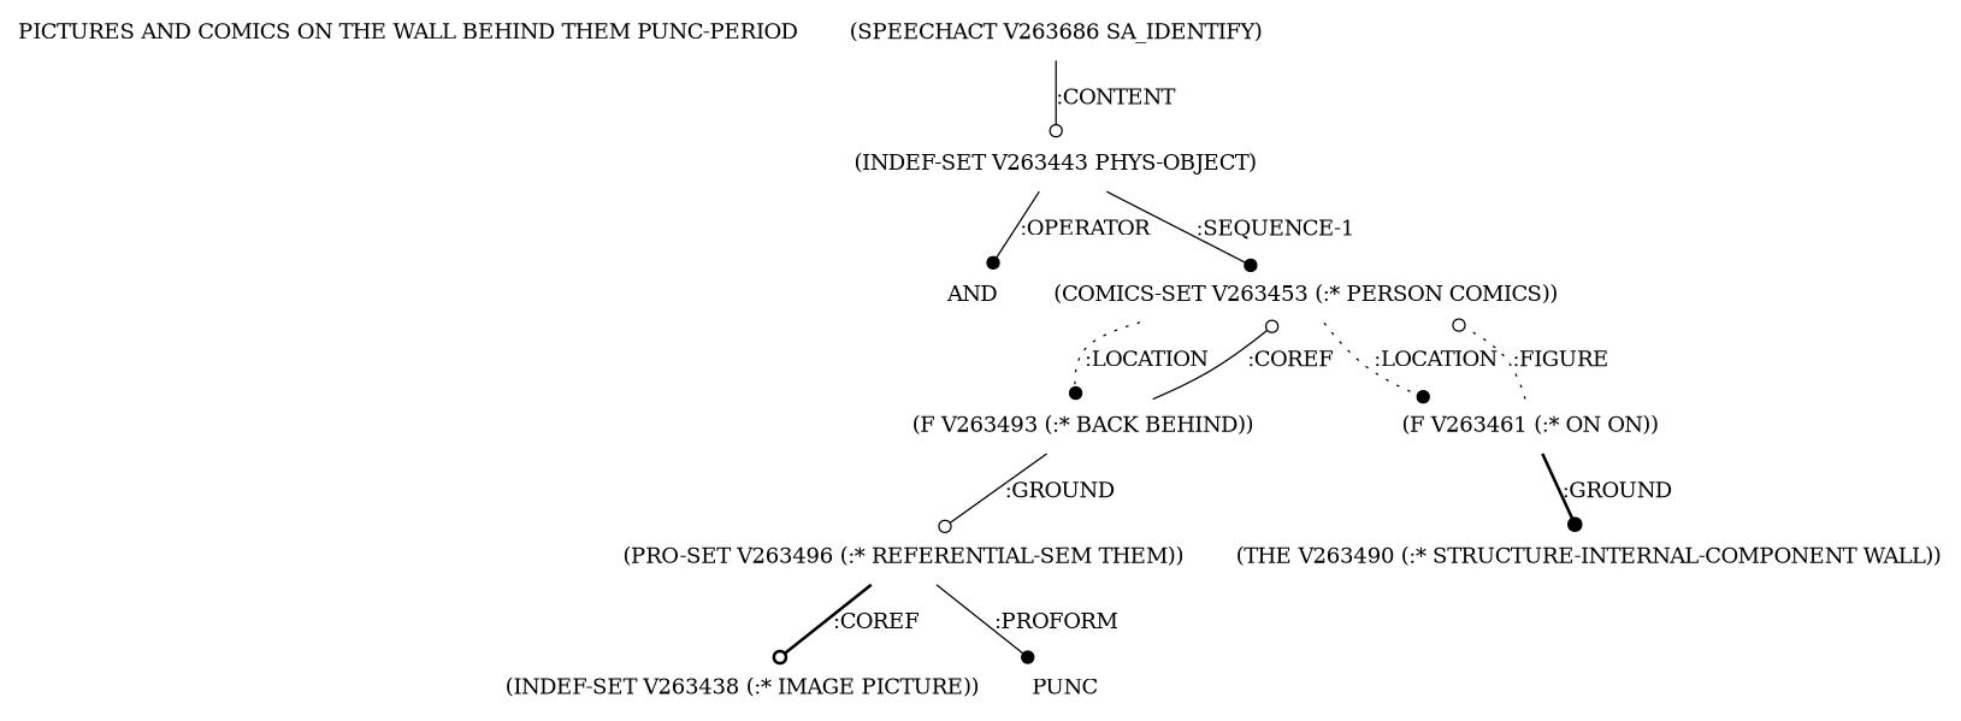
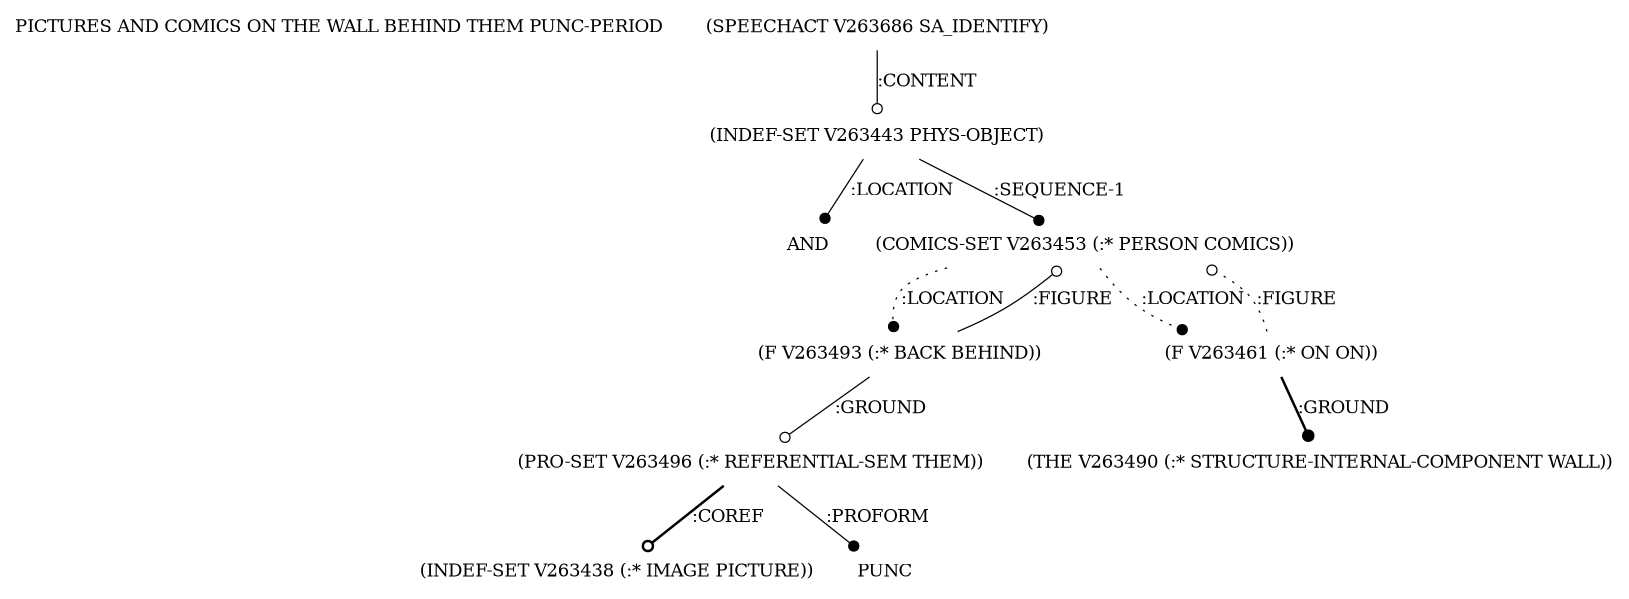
  digraph {
    node [shape=none]
    edge [arrowhead=dot style=solid]
    "PICTURES AND COMICS ON THE WALL BEHIND THEM PUNC-PERIOD"
    n2 [label="(SPEECHACT V263686 SA_IDENTIFY)"]
    n3 [label="(INDEF-SET V263443 PHYS-OBJECT)"]
    n4 [label=AND]
    n5 [label="(COMICS-SET V263453 (:* PERSON COMICS))"]
    n6 [label="(INDEF-SET V263438 (:* IMAGE PICTURE))"]
    n7 [label="(F V263493 (:* BACK BEHIND))"]
    n8 [label="(F V263461 (:* ON ON))"]
    n9 [label="(PRO-SET V263496 (:* REFERENTIAL-SEM THEM))"]
    n10 [label="(THE V263490 (:* STRUCTURE-INTERNAL-COMPONENT WALL))"]
    n11 [label=PUNC]
    n2 -> n3 [arrowhead=odot label=":CONTENT"]
-   n3 -> n4 [label=":OPERATOR"]
+   n3 -> n4 [label=":LOCATION"]
    n3 -> n5 [label=":SEQUENCE-1"]
    n5 -> n7 [label=":LOCATION" style=dotted]
    n5 -> n8 [label=":LOCATION" style=dotted]
-   n7 -> n5 [arrowhead=odot label=":COREF"]
+   n7 -> n5 [arrowhead=odot label=":FIGURE"]
    n7 -> n9 [arrowhead=odot label=":GROUND"]
    n8 -> n5 [arrowhead=odot label=":FIGURE" style=dotted]
    n8 -> n10 [label=":GROUND" style=bold]
    n9 -> n6 [arrowhead=odot label=":COREF" style=bold]
    n9 -> n11 [label=":PROFORM"]
  }
